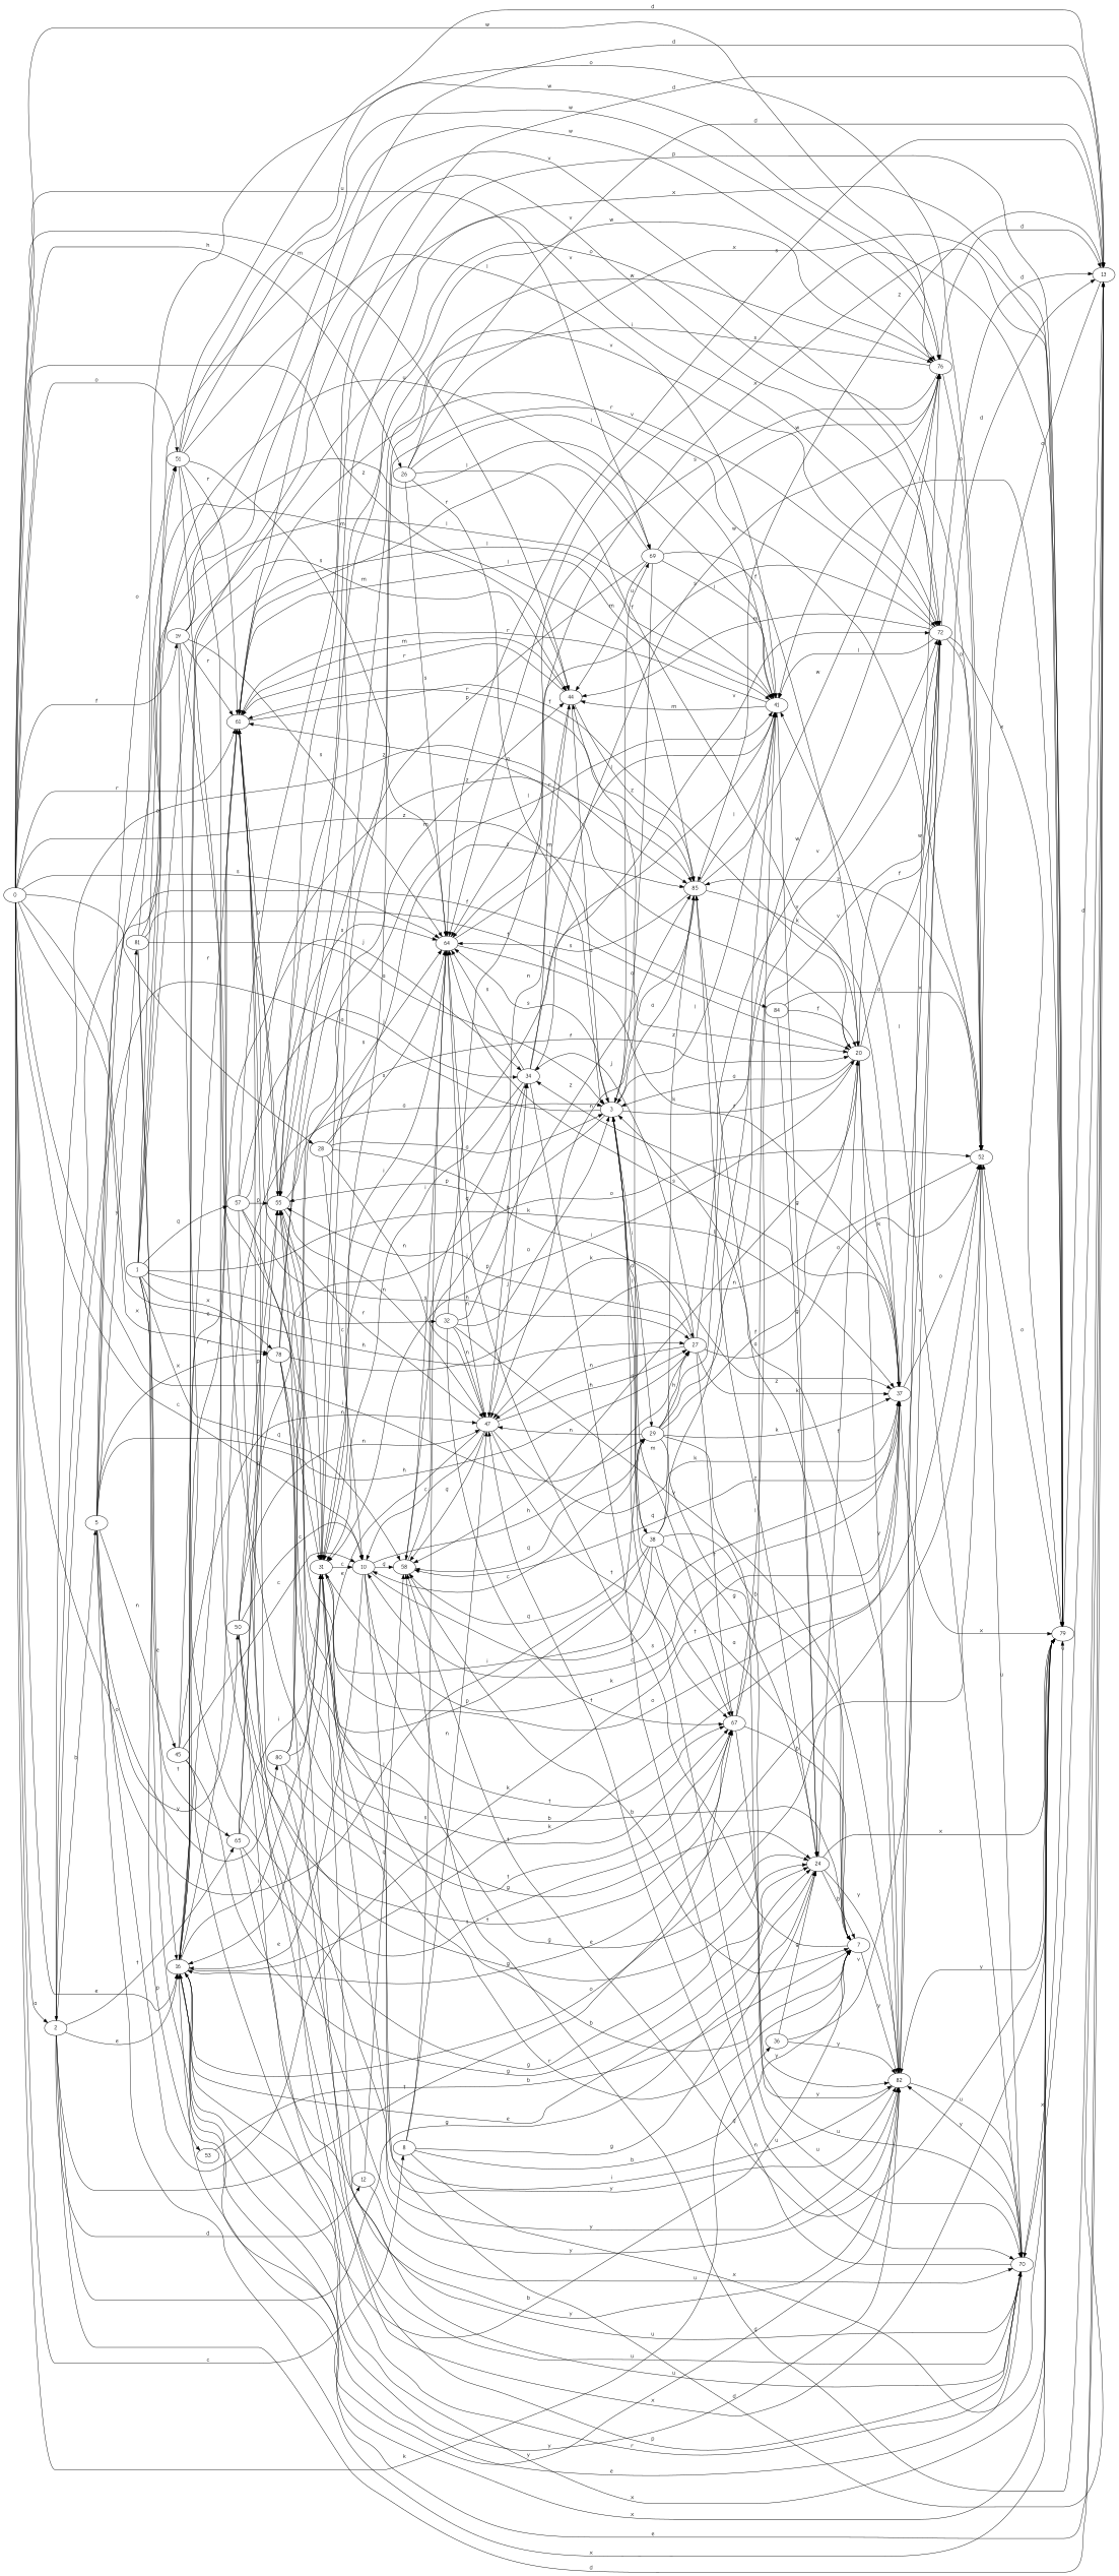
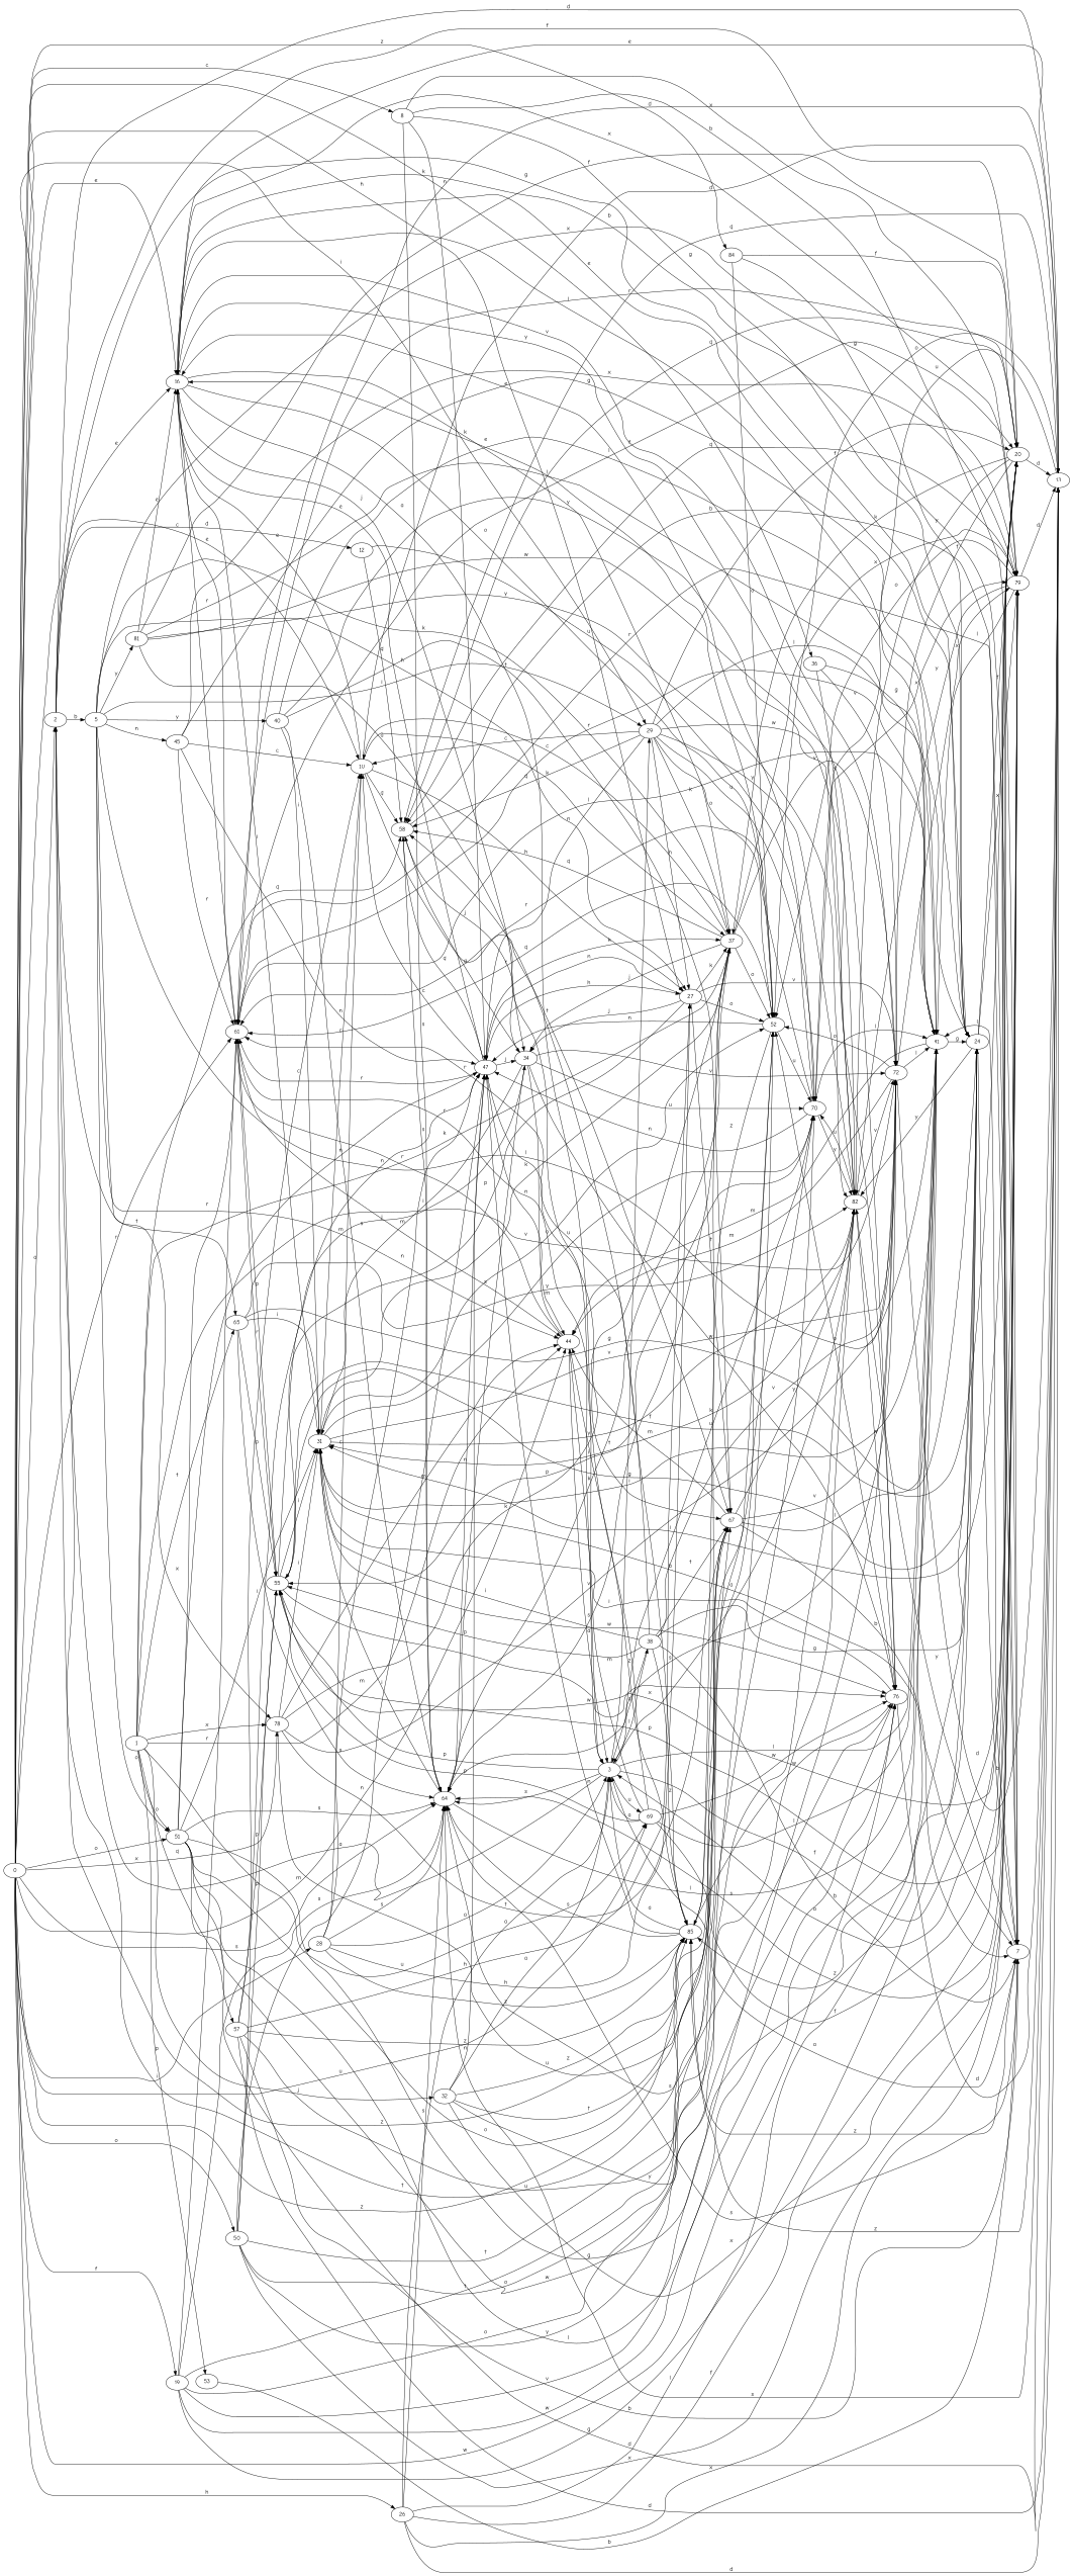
  strict digraph {
    fontname="Comic Neue"
    rankdir=LR
    node [fontname="Comic Neue"]
    edge [fontname="Comic Neue"]
    0
    2
    8
    10
    16
    19
    26
    27
    28
    29
    36
    44
    50
    51
    61
    64
    69
    76
    78
    84
    85
    65
    5
    12
    13
    20
    24
    67
    79
    7
    47
    37
    58
    72
    3
    41
    82
    52
    31
    34
    55
    70
    1
    32
    53
    57
    45
-   80
+   80 [label=40]
    81
    38
    0 -> 2 [label=a]
    0 -> 8 [label=c]
    0 -> 10 [label=c]
    0 -> 16 [label=e]
    0 -> 19 [label=f]
    0 -> 26 [label=h]
    0 -> 27 [label=h]
    0 -> 28 [label=i]
    0 -> 29 [label=i]
    0 -> 36 [label=k]
    0 -> 44 [label=m]
    0 -> 50 [label=o]
    0 -> 51 [label=o]
    0 -> 61 [label=r]
    0 -> 64 [label=s]
    0 -> 69 [label=u]
    0 -> 76 [label=w]
    0 -> 78 [label=x]
    0 -> 84 [label=z]
    0 -> 85 [label=z]
    2 -> 16 [label=e]
    2 -> 85 [label=z]
    2 -> 65 [label=t]
    2 -> 5 [label=b]
    2 -> 12 [label=d]
    2 -> 13 [label=d]
    2 -> 20 [label=f]
    2 -> 24 [label=g]
    2 -> 67 [label=t]
    8 -> 64 [label=s]
    8 -> 24 [label=g]
    8 -> 79 [label=x]
    8 -> 7 [label=b]
    8 -> 47 [label=n]
    10 -> 16 [label=e]
    10 -> 27 [label=h]
    10 -> 13 [label=d]
    10 -> 67 [label=t]
    10 -> 37 [label=k]
    10 -> 58 [label=q]
    16 -> 61 [label=r]
    16 -> 79 [label=x]
    16 -> 7 [label=b]
    16 -> 37 [label=k]
    16 -> 72 [label=v]
    16 -> 3 [label=a]
    16 -> 41 [label=l]
    16 -> 82 [label=y]
    16 -> 52 [label=o]
    16 -> 31 [label=i]
    16 -> 34 [label=j]
    19 -> 61 [label=r]
    19 -> 64 [label=s]
    19 -> 76 [label=w]
    19 -> 24 [label=g]
    19 -> 67 [label=t]
    19 -> 72 [label=v]
    19 -> 52 [label=o]
    26 -> 64 [label=s]
    26 -> 13 [label=d]
    26 -> 20 [label=f]
    26 -> 79 [label=x]
    26 -> 3 [label=a]
    26 -> 41 [label=l]
    27 -> 67 [label=t]
    27 -> 47 [label=n]
    27 -> 37 [label=k]
    27 -> 72 [label=v]
    27 -> 52 [label=o]
    27 -> 34 [label=j]
    27 -> 55 [label=p]
    28 -> 10 [label=c]
    28 -> 27 [label=h]
    28 -> 64 [label=s]
    28 -> 85 [label=z]
    28 -> 47 [label=n]
    28 -> 3 [label=a]
    29 -> 10 [label=c]
    29 -> 27 [label=h]
    29 -> 76 [label=w]
    29 -> 20 [label=f]
    29 -> 47 [label=n]
    29 -> 37 [label=k]
    29 -> 58 [label=q]
    29 -> 41 [label=l]
    29 -> 82 [label=y]
+   29 -> 52 [label=o]
    29 -> 70 [label=u]
    36 -> 24 [label=g]
    36 -> 72 [label=v]
    36 -> 82 [label=y]
    44 -> 61 [label=r]
    44 -> 85 [label=z]
    44 -> 47 [label=n]
    44 -> 3 [label=a]
    50 -> 10 [label=c]
    50 -> 67 [label=t]
    50 -> 79 [label=x]
    50 -> 47 [label=n]
    50 -> 82 [label=y]
    50 -> 52 [label=o]
    50 -> 55 [label=p]
    51 -> 61 [label=r]
    51 -> 64 [label=s]
    51 -> 76 [label=w]
    51 -> 13 [label=d]
    51 -> 24 [label=g]
+   51 -> 47 [label=n]
    51 -> 41 [label=l]
    51 -> 52 [label=o]
    51 -> 31 [label=i]
    61 -> 16 [label=e]
    61 -> 44 [label=m]
    61 -> 13 [label=d]
    61 -> 20 [label=f]
    61 -> 41 [label=l]
    61 -> 55 [label=p]
    64 -> 47 [label=n]
    64 -> 37 [label=k]
    64 -> 41 [label=l]
    64 -> 31 [label=i]
    69 -> 44 [label=m]
    69 -> 61 [label=r]
    69 -> 76 [label=w]
    69 -> 20 [label=f]
    69 -> 3 [label=a]
    69 -> 41 [label=l]
    69 -> 55 [label=p]
    76 -> 64 [label=s]
    76 -> 13 [label=d]
    76 -> 52 [label=o]
    76 -> 31 [label=i]
    78 -> 44 [label=m]
    78 -> 67 [label=t]
    78 -> 37 [label=k]
    78 -> 72 [label=v]
    78 -> 31 [label=i]
    78 -> 70 [label=u]
    84 -> 20 [label=f]
    84 -> 24 [label=g]
    84 -> 52 [label=o]
    85 -> 61 [label=r]
    85 -> 64 [label=s]
    85 -> 76 [label=w]
    85 -> 47 [label=n]
    85 -> 37 [label=k]
    85 -> 3 [label=a]
    65 -> 64 [label=s]
    65 -> 24 [label=g]
    65 -> 82 [label=y]
    65 -> 31 [label=i]
    65 -> 55 [label=p]
    5 -> 27 [label=h]
    5 -> 29 [label=i]
    5 -> 44 [label=m]
    5 -> 51 [label=o]
    5 -> 78 [label=x]
    5 -> 79 [label=x]
    5 -> 37 [label=k]
    5 -> 41 [label=l]
    5 -> 45 [label=n]
    5 -> 80 [label=y]
    5 -> 81 [label=y]
    12 -> 58 [label=q]
    12 -> 70 [label=u]
    13 -> 16 [label=e]
    13 -> 64 [label=s]
    13 -> 85 [label=z]
    13 -> 58 [label=q]
    13 -> 52 [label=o]
    13 -> 70 [label=u]
    20 -> 61 [label=r]
    20 -> 13 [label=d]
    20 -> 37 [label=k]
    20 -> 58 [label=q]
    20 -> 72 [label=f]
    20 -> 3 [label=a]
    20 -> 82 [label=y]
    20 -> 31 [label=i]
    24 -> 16 [label=e]
    24 -> 85 [label=z]
    24 -> 20 [label=f]
    24 -> 79 [label=x]
    24 -> 7 [label=b]
    24 -> 82 [label=y]
    67 -> 44 [label=m]
    67 -> 7 [label=b]
    67 -> 72 [label=v]
    67 -> 41 [label=l]
    67 -> 82 [label=y]
    79 -> 64 [label=s]
    79 -> 13 [label=d]
    79 -> 58 [label=q]
    79 -> 41 [label=l]
    79 -> 82 [label=y]
    79 -> 52 [label=o]
    79 -> 55 [label=p]
    7 -> 61 [label=r]
    7 -> 64 [label=s]
    7 -> 85 [label=z]
    7 -> 3 [label=a]
-   85 -> 41 [label=l]
+   7 -> 41 [label=l]
    7 -> 82 [label=y]
    47 -> 10 [label=c]
    47 -> 16 [label=e]
    47 -> 27 [label=h]
    47 -> 61 [label=r]
    47 -> 67 [label=t]
    47 -> 37 [label=k]
    47 -> 58 [label=q]
    47 -> 34 [label=j]
    37 -> 10 [label=c]
    37 -> 64 [label=s]
    37 -> 79 [label=x]
    37 -> 58 [label=q]
    37 -> 72 [label=v]
    37 -> 52 [label=o]
    37 -> 34 [label=j]
    58 -> 64 [label=s]
    58 -> 7 [label=b]
    58 -> 34 [label=j]
    72 -> 44 [label=m]
    72 -> 64 [label=s]
    72 -> 13 [label=d]
    72 -> 79 [label=x]
    72 -> 41 [label=l]
    72 -> 52 [label=o]
    3 -> 2 [label=a]
    3 -> 29 [label=i]
    3 -> 64 [label=s]
    3 -> 69 [label=u]
    3 -> 20 [label=f]
    3 -> 41 [label=l]
    3 -> 55 [label=p]
    3 -> 70 [label=u]
    3 -> 38 [label=l]
    41 -> 44 [label=m]
    41 -> 61 [label=r]
    41 -> 24 [label=g]
    41 -> 31 [label=i]
    82 -> 76 [label=w]
    82 -> 72 [label=v]
    82 -> 3 [label=a]
    82 -> 31 [label=i]
    82 -> 70 [label=u]
    52 -> 16 [label=e]
    52 -> 61 [label=r]
    52 -> 85 [label=z]
    52 -> 47 [label=n]
    52 -> 70 [label=u]
    31 -> 10 [label=c]
    31 -> 76 [label=w]
    31 -> 7 [label=b]
    31 -> 37 [label=k]
    31 -> 72 [label=v]
    31 -> 82 [label=y]
    31 -> 52 [label=o]
    31 -> 70 [label=u]
    34 -> 44 [label=m]
    34 -> 64 [label=s]
    34 -> 76 [label=w]
    34 -> 58 [label=q]
    34 -> 72 [label=v]
    34 -> 31 [label=i]
    34 -> 70 [label=u]
    55 -> 61 [label=r]
    55 -> 76 [label=w]
    55 -> 20 [label=f]
    55 -> 24 [label=g]
    55 -> 79 [label=x]
    55 -> 47 [label=n]
    55 -> 31 [label=i]
    70 -> 16 [label=e]
    70 -> 61 [label=r]
    70 -> 79 [label=x]
    70 -> 47 [label=n]
    70 -> 41 [label=l]
    70 -> 82 [label=y]
    70 -> 55 [label=p]
    1 -> 44 [label=m]
    1 -> 51 [label=o]
    1 -> 69 [label=u]
    1 -> 78 [label=x]
    1 -> 65 [label=t]
    1 -> 37 [label=k]
    1 -> 58 [label=q]
    1 -> 72 [label=v]
    1 -> 32 [label=j]
    1 -> 53 [label=p]
    1 -> 57 [label=q]
    32 -> 85 [label=z]
    32 -> 67 [label=t]
    32 -> 79 [label=x]
    32 -> 47 [label=n]
    32 -> 3 [label=a]
    32 -> 82 [label=y]
    53 -> 7 [label=b]
    57 -> 27 [label=h]
    57 -> 85 [label=z]
    57 -> 13 [label=d]
    57 -> 7 [label=b]
    57 -> 34 [label=j]
    57 -> 55 [label=p]
    57 -> 70 [label=u]
    45 -> 10 [label=c]
    45 -> 61 [label=r]
    45 -> 24 [label=g]
    45 -> 79 [label=x]
    45 -> 47 [label=n]
    80 -> 64 [label=s]
    80 -> 67 [label=t]
    80 -> 41 [label=l]
    80 -> 82 [label=y]
    80 -> 31 [label=i]
    81 -> 16 [label=e]
    81 -> 76 [label=w]
    81 -> 20 [label=f]
    81 -> 3 [label=a]
    81 -> 41 [label=l]
    81 -> 82 [label=y]
    38 -> 85 [label=z]
    38 -> 24 [label=g]
    38 -> 67 [label=t]
    38 -> 7 [label=b]
    38 -> 58 [label=q]
    38 -> 72 [label=v]
    38 -> 3 [label=a]
    38 -> 31 [label=i]
    38 -> 55 [label=p]
  }
